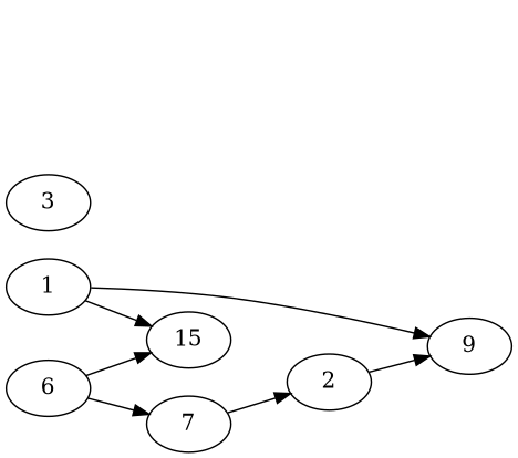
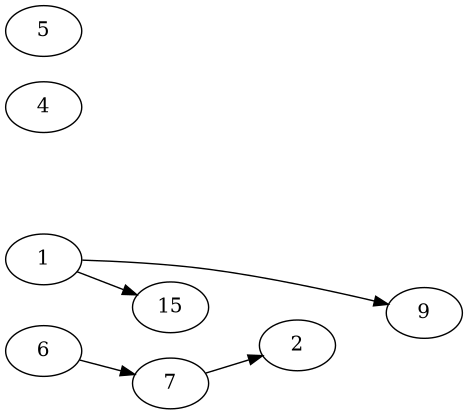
  digraph {
    rankdir=LR
    node [alpha=0.08]
    1 [alpha=0.06 expect_size=20858880]
    9 [alpha=0.11 expect_size=38164480]
    n3 [alpha=0.19 expect_size=31894528 label=15]
    2 [alpha=0.07 expect_size=49480704]
    7 [alpha=0.12 expect_size=47981568]
-   3 [expect_size=10867712]
+   4 [expect_size=11748352]
+   5 [alpha=0.17 expect_size=45964288]
    6 [alpha=0.05 expect_size=47734784]
    1 -> 9
    1 -> n3
-   2 -> 9
    7 -> 2
-   6 -> n3
    6 -> 7
  }
